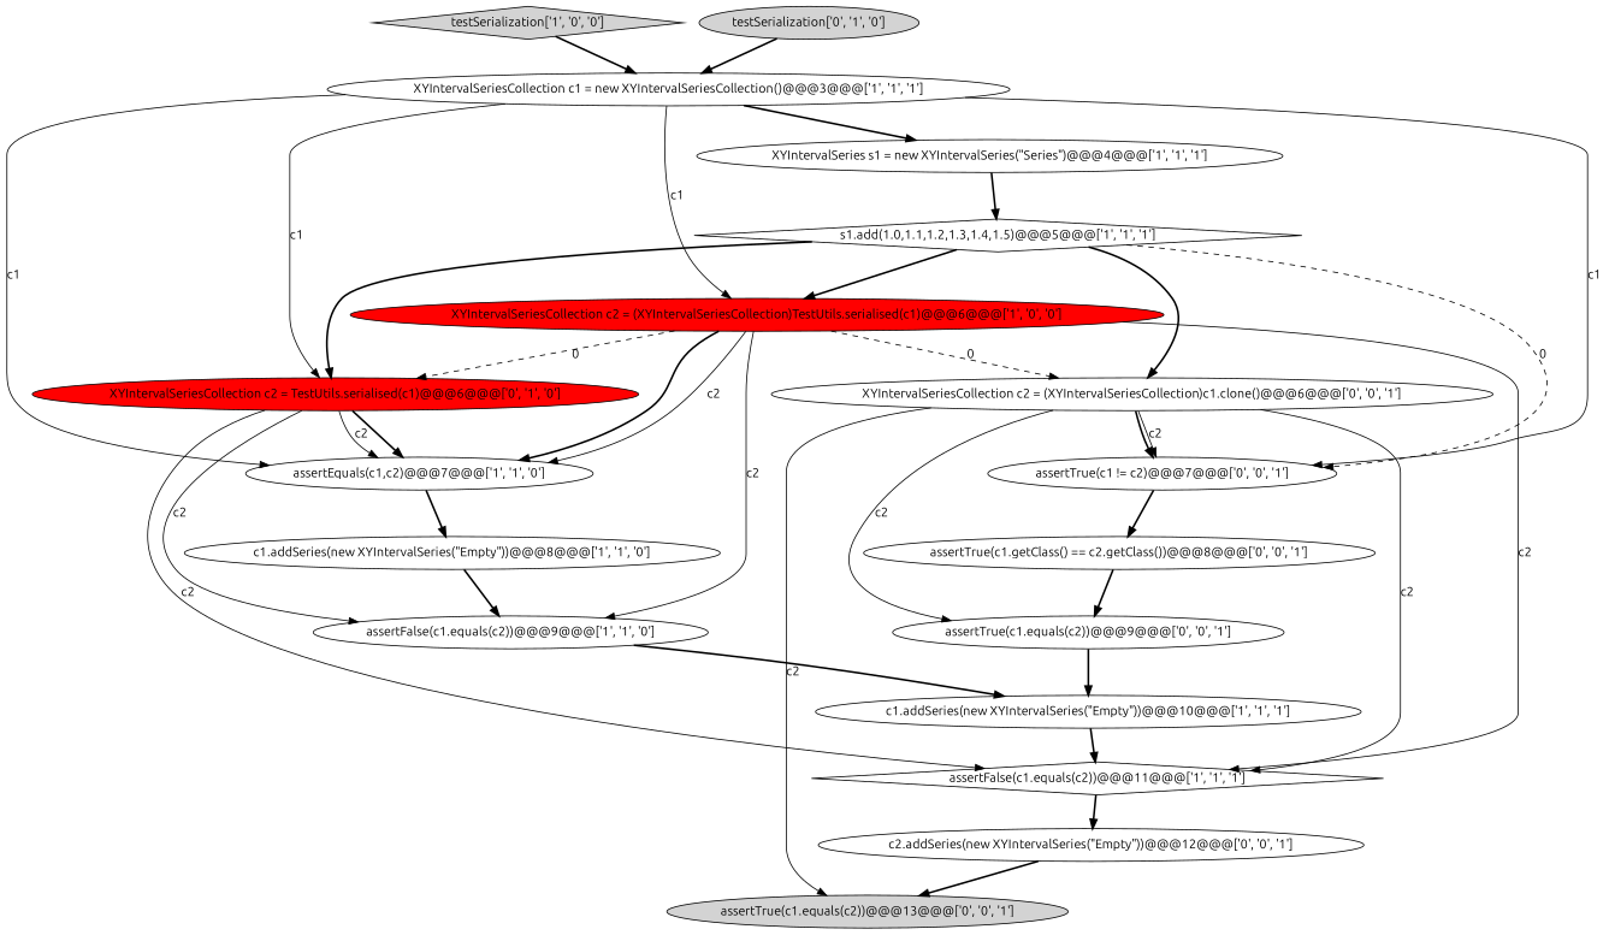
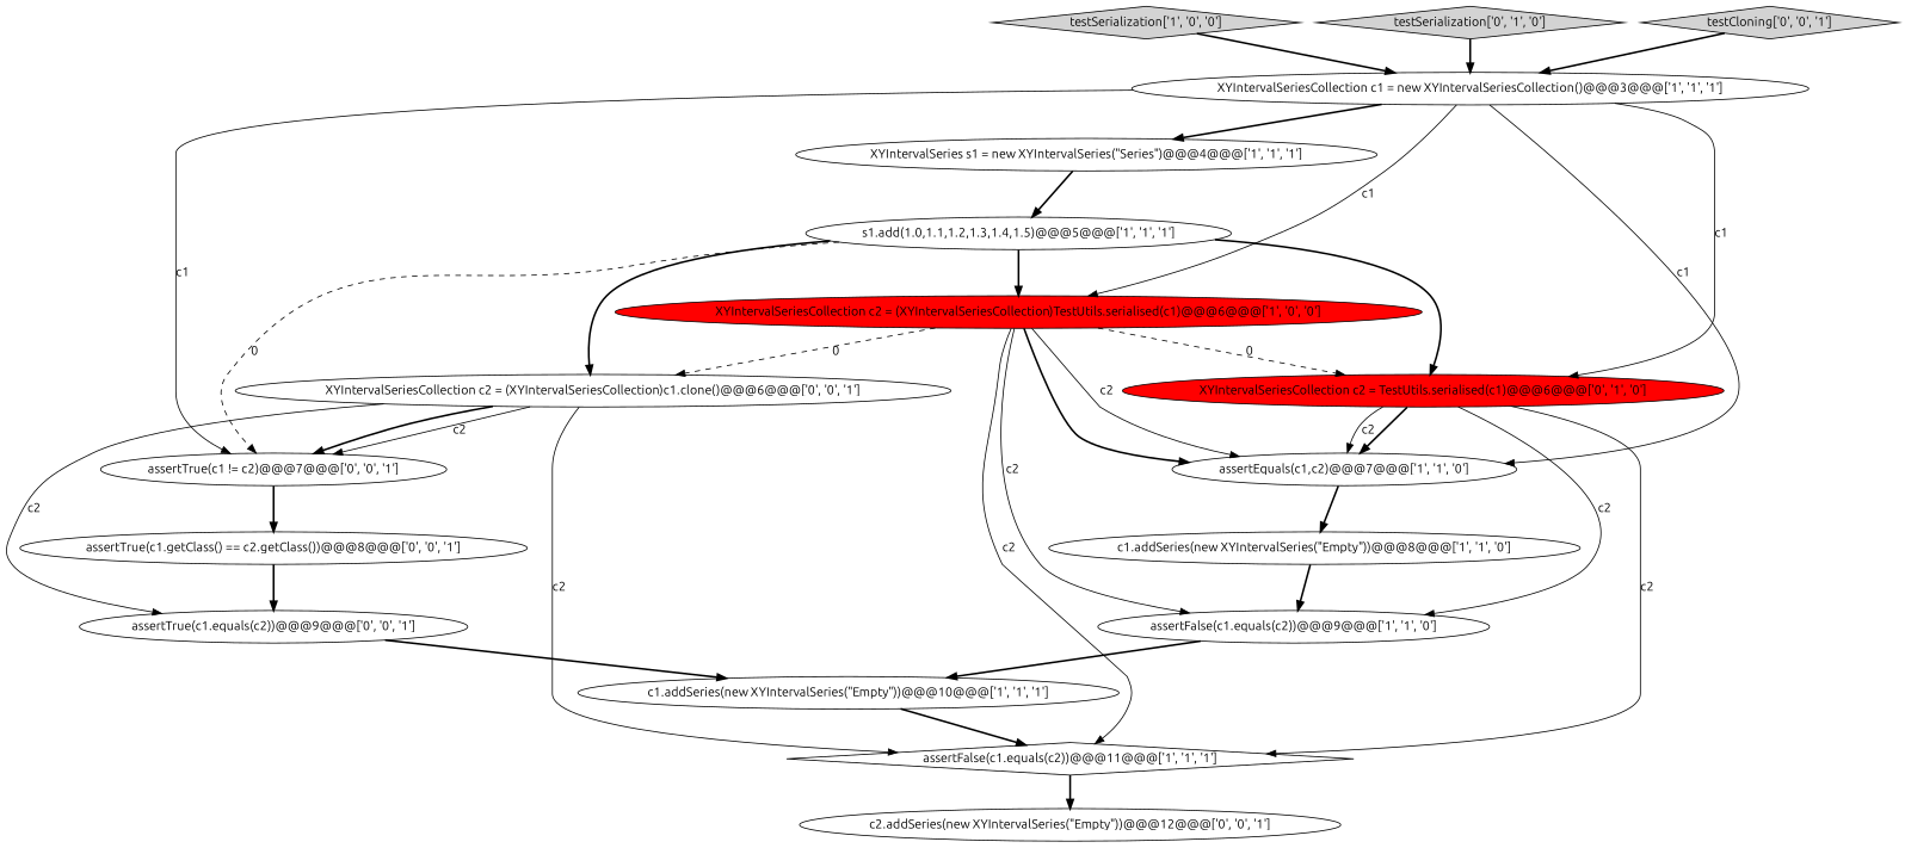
  digraph {
    fontname=Ubuntu
    node [fillcolor=white fontname=Ubuntu shape=ellipse style=filled]
    edge [fontname=Ubuntu style=bold]
-   n1 [fillcolor=lightgray label="assertTrue(c1.equals(c2))@@@13@@@['0', '0', '1']"]
    n2 [label="c1.addSeries(new XYIntervalSeries(\"Empty\"))@@@10@@@['1', '1', '1']"]
    n3 [label="assertFalse(c1.equals(c2))@@@11@@@['1', '1', '1']" shape=diamond]
    n4 [label="c2.addSeries(new XYIntervalSeries(\"Empty\"))@@@12@@@['0', '0', '1']"]
    n5 [label="c1.addSeries(new XYIntervalSeries(\"Empty\"))@@@8@@@['1', '1', '0']"]
    n6 [label="assertFalse(c1.equals(c2))@@@9@@@['1', '1', '0']"]
    n7 [label="XYIntervalSeriesCollection c2 = (XYIntervalSeriesCollection)c1.clone()@@@6@@@['0', '0', '1']"]
    n8 [label="assertTrue(c1.equals(c2))@@@9@@@['0', '0', '1']"]
    n9 [label="assertTrue(c1 != c2)@@@7@@@['0', '0', '1']"]
    n10 [label="assertTrue(c1.getClass() == c2.getClass())@@@8@@@['0', '0', '1']"]
    n11 [fillcolor=lightgray label="testSerialization['1', '0', '0']" shape=diamond]
    n12 [label="XYIntervalSeriesCollection c1 = new XYIntervalSeriesCollection()@@@3@@@['1', '1', '1']"]
    n13 [label="assertEquals(c1,c2)@@@7@@@['1', '1', '0']"]
    n14 [fillcolor=red label="XYIntervalSeriesCollection c2 = (XYIntervalSeriesCollection)TestUtils.serialised(c1)@@@6@@@['1', '0', '0']"]
    n15 [fillcolor=red label="XYIntervalSeriesCollection c2 = TestUtils.serialised(c1)@@@6@@@['0', '1', '0']"]
    n16 [label="XYIntervalSeries s1 = new XYIntervalSeries(\"Series\")@@@4@@@['1', '1', '1']"]
-   n17 [fillcolor=lightgray label="testSerialization['0', '1', '0']"]
-   n18 [label="s1.add(1.0,1.1,1.2,1.3,1.4,1.5)@@@5@@@['1', '1', '1']" shape=diamond]
+   n17 [fillcolor=lightgray label="testSerialization['0', '1', '0']" shape=diamond]
+   n18 [label="s1.add(1.0,1.1,1.2,1.3,1.4,1.5)@@@5@@@['1', '1', '1']"]
+   n19 [fillcolor=lightgray label="testCloning['0', '0', '1']" shape=diamond]
    n2 -> n3
    n3 -> n4
-   n4 -> n1
    n5 -> n6
    n6 -> n2
-   n7 -> n1 [label=c2 style=solid]
    n7 -> n3 [label=c2 style=solid]
    n7 -> n8 [label=c2 style=solid]
    n7 -> n9 [label=c2 style=solid]
    n7 -> n9
    n8 -> n2
    n9 -> n10
    n10 -> n8
    n11 -> n12
    n12 -> n9 [label=c1 style=solid]
    n12 -> n13 [label=c1 style=solid]
    n12 -> n14 [label=c1 style=solid]
    n12 -> n15 [label=c1 style=solid]
    n12 -> n16
    n13 -> n5
    n14 -> n3 [label=c2 style=solid]
    n14 -> n6 [label=c2 style=solid]
    n14 -> n7 [label=0 style=dashed]
    n14 -> n13
    n14 -> n13 [label=c2 style=solid]
    n14 -> n15 [label=0 style=dashed]
    n15 -> n3 [label=c2 style=solid]
    n15 -> n6 [label=c2 style=solid]
    n15 -> n13
    n15 -> n13 [label=c2 style=solid]
    n16 -> n18
    n17 -> n12
    n18 -> n7
    n18 -> n9 [label=0 style=dashed]
    n18 -> n14
    n18 -> n15
+   n19 -> n12
  }
